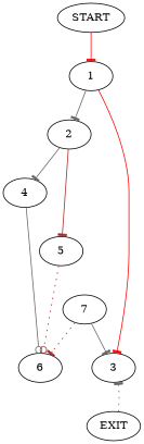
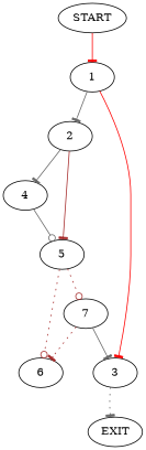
  digraph {
    edge [arrowhead=tee color=gray40 style=solid]
    n1 [label=START]
    1
    2
    3
    4
    5
    n7 [label=EXIT]
    6
    7
    n1 -> 1 [color=red]
    1 -> 2
    1 -> 3 [color=red]
    2 -> 4
    2 -> 5 [color=brown]
-   n7 -> 3 [style=dotted]
-   4 -> 6 [arrowhead=odot]
+   3 -> n7 [style=dotted]
+   4 -> 5 [arrowhead=odot]
    5 -> 6 [arrowhead=odot color=brown style=dotted]
+   5 -> 7 [arrowhead=odot color=brown style=dotted]
    7 -> 3
    7 -> 6 [color=brown style=dotted]
  }
